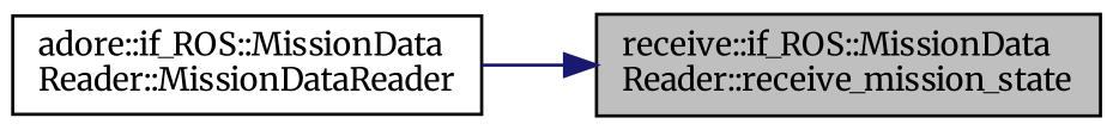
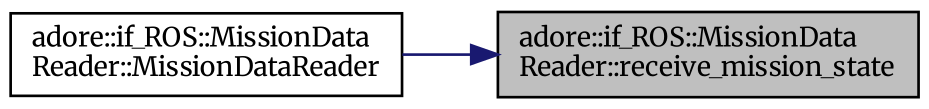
  digraph {
    rankdir=RL
    fontname=Merriweather
    node [color=black fontname=Merriweather fontsize=10 shape=record style=filled]
-   n1 [fillcolor=grey75 fontcolor=black height=0.2 label="receive::if_ROS::MissionData\lReader::receive_mission_state" width=0.4]
+   n1 [fillcolor=grey75 fontcolor=black height=0.2 label="adore::if_ROS::MissionData\lReader::receive_mission_state" width=0.4]
    n2 [fillcolor=white height=0.2 label="adore::if_ROS::MissionData\lReader::MissionDataReader" width=0.4]
    n1 -> n2 [color=midnightblue dir=back fontname=Merriweather fontsize=10 labelfontname=Helvetica labelfontsize=10 style=solid]
  }
